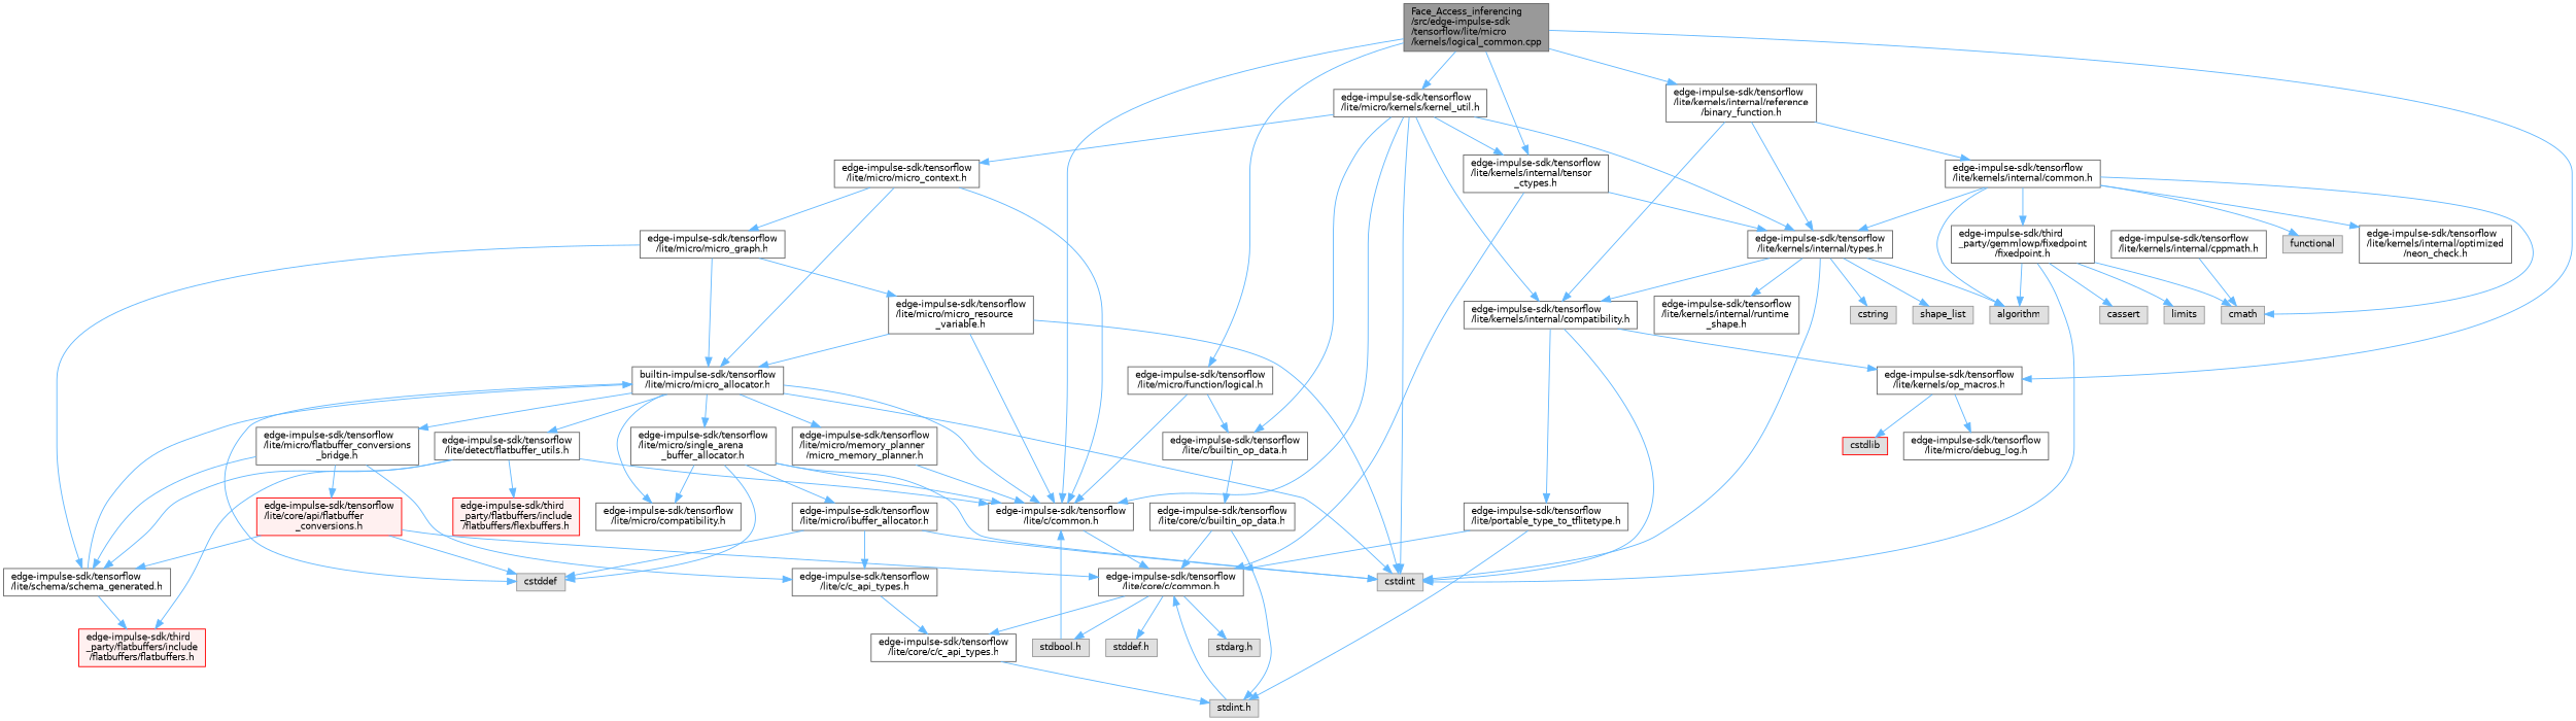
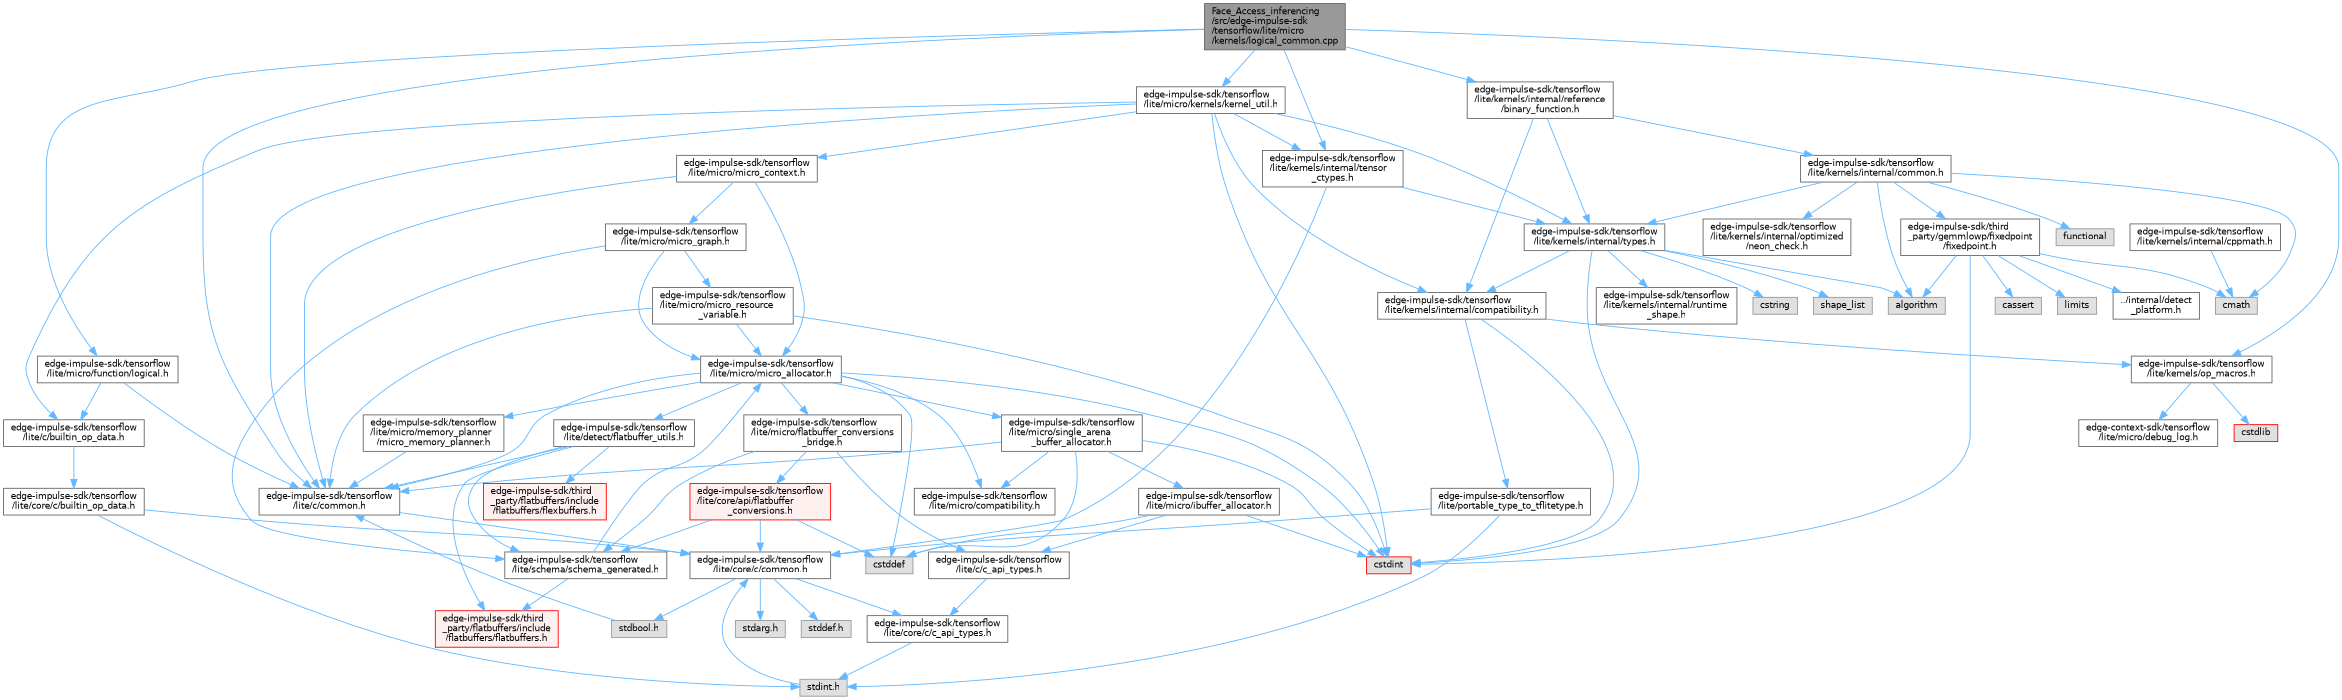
  digraph {
    node [color=grey40 fillcolor=white fontname=Helvetica fontsize=10 shape=box style=filled]
    edge [color=steelblue1 fontname=Helvetica fontsize=10 labelfontname=Helvetica labelfontsize=10 style=solid]
    n1 [color=gray40 fillcolor=grey60 fontcolor=black height=0.2 label="Face_Access_inferencing\l/src/edge-impulse-sdk\l/tensorflow/lite/micro\l/kernels/logical_common.cpp" width=0.4]
    n2 [height=0.2 label="edge-impulse-sdk/tensorflow\l/lite/c/common.h" width=0.4]
    n3 [height=0.2 label="edge-impulse-sdk/tensorflow\l/lite/kernels/internal/reference\l/binary_function.h" width=0.4]
    n4 [height=0.2 label="edge-impulse-sdk/tensorflow\l/lite/kernels/op_macros.h" width=0.4]
    n5 [height=0.2 label="edge-impulse-sdk/tensorflow\l/lite/kernels/internal/tensor\l_ctypes.h" width=0.4]
    n6 [height=0.2 label="edge-impulse-sdk/tensorflow\l/lite/micro/kernels/kernel_util.h" width=0.4]
    n7 [height=0.2 label="edge-impulse-sdk/tensorflow\l/lite/micro/function/logical.h" width=0.4]
    n8 [height=0.2 label="edge-impulse-sdk/tensorflow\l/lite/core/c/common.h" width=0.4]
    n9 [height=0.2 label="edge-impulse-sdk/tensorflow\l/lite/kernels/internal/common.h" width=0.4]
    n10 [height=0.2 label="edge-impulse-sdk/tensorflow\l/lite/kernels/internal/types.h" width=0.4]
    n11 [height=0.2 label="edge-impulse-sdk/tensorflow\l/lite/kernels/internal/compatibility.h" width=0.4]
-   n12 [height=0.2 label="edge-impulse-sdk/tensorflow\l/lite/micro/debug_log.h" width=0.4]
+   n12 [height=0.2 label="edge-context-sdk/tensorflow\l/lite/micro/debug_log.h" width=0.4]
    n13 [color=red fillcolor="#E0E0E0" height=0.2 label=cstdlib width=0.4]
-   n14 [color=grey60 fillcolor="#E0E0E0" height=0.2 label=cstdint width=0.4]
+   n14 [color=red fillcolor="#E0E0E0" height=0.2 label=cstdint width=0.4]
    n15 [height=0.2 label="edge-impulse-sdk/tensorflow\l/lite/c/builtin_op_data.h" width=0.4]
    n16 [height=0.2 label="edge-impulse-sdk/tensorflow\l/lite/micro/micro_context.h" width=0.4]
    n17 [color=grey60 fillcolor="#E0E0E0" height=0.2 label="stdarg.h" width=0.4]
    n18 [color=grey60 fillcolor="#E0E0E0" height=0.2 label="stdbool.h" width=0.4]
    n19 [color=grey60 fillcolor="#E0E0E0" height=0.2 label="stddef.h" width=0.4]
    n20 [height=0.2 label="edge-impulse-sdk/tensorflow\l/lite/core/c/c_api_types.h" width=0.4]
    n21 [color=grey60 fillcolor="#E0E0E0" height=0.2 label="stdint.h" width=0.4]
    n22 [color=grey60 fillcolor="#E0E0E0" height=0.2 label=algorithm width=0.4]
    n23 [color=grey60 fillcolor="#E0E0E0" height=0.2 label=cmath width=0.4]
    n24 [color=grey60 fillcolor="#E0E0E0" height=0.2 label=functional width=0.4]
    n25 [height=0.2 label="edge-impulse-sdk/third\l_party/gemmlowp/fixedpoint\l/fixedpoint.h" width=0.4]
    n26 [height=0.2 label="edge-impulse-sdk/tensorflow\l/lite/kernels/internal/optimized\l/neon_check.h" width=0.4]
    n27 [color=grey60 fillcolor="#E0E0E0" height=0.2 label=cstring width=0.4]
    n28 [color=grey60 fillcolor="#E0E0E0" height=0.2 label=shape_list width=0.4]
    n29 [height=0.2 label="edge-impulse-sdk/tensorflow\l/lite/kernels/internal/runtime\l_shape.h" width=0.4]
    n30 [height=0.2 label="edge-impulse-sdk/tensorflow\l/lite/portable_type_to_tflitetype.h" width=0.4]
    n31 [color=grey60 fillcolor="#E0E0E0" height=0.2 label=cassert width=0.4]
    n32 [color=grey60 fillcolor="#E0E0E0" height=0.2 label=limits width=0.4]
+   n33 [height=0.2 label="../internal/detect\l_platform.h" width=0.4]
    n34 [height=0.2 label="edge-impulse-sdk/tensorflow\l/lite/kernels/internal/cppmath.h" width=0.4]
    n35 [height=0.2 label="edge-impulse-sdk/tensorflow\l/lite/core/c/builtin_op_data.h" width=0.4]
-   n36 [height=0.2 label="builtin-impulse-sdk/tensorflow\l/lite/micro/micro_allocator.h" width=0.4]
+   n36 [height=0.2 label="edge-impulse-sdk/tensorflow\l/lite/micro/micro_allocator.h" width=0.4]
    n37 [height=0.2 label="edge-impulse-sdk/tensorflow\l/lite/micro/micro_graph.h" width=0.4]
    n38 [color=grey60 fillcolor="#E0E0E0" height=0.2 label=cstddef width=0.4]
    n39 [height=0.2 label="edge-impulse-sdk/tensorflow\l/lite/micro/single_arena\l_buffer_allocator.h" width=0.4]
    n40 [height=0.2 label="edge-impulse-sdk/tensorflow\l/lite/micro/compatibility.h" width=0.4]
    n41 [height=0.2 label="edge-impulse-sdk/tensorflow\l/lite/detect/flatbuffer_utils.h" width=0.4]
    n42 [height=0.2 label="edge-impulse-sdk/tensorflow\l/lite/micro/memory_planner\l/micro_memory_planner.h" width=0.4]
    n43 [height=0.2 label="edge-impulse-sdk/tensorflow\l/lite/micro/flatbuffer_conversions\l_bridge.h" width=0.4]
    n44 [height=0.2 label="edge-impulse-sdk/tensorflow\l/lite/schema/schema_generated.h" width=0.4]
    n45 [height=0.2 label="edge-impulse-sdk/tensorflow\l/lite/micro/micro_resource\l_variable.h" width=0.4]
    n46 [height=0.2 label="edge-impulse-sdk/tensorflow\l/lite/micro/ibuffer_allocator.h" width=0.4]
    n47 [color=red fillcolor="#FFF0F0" height=0.2 label="edge-impulse-sdk/third\l_party/flatbuffers/include\l/flatbuffers/flatbuffers.h" width=0.4]
    n48 [color=red fillcolor="#FFF0F0" height=0.2 label="edge-impulse-sdk/third\l_party/flatbuffers/include\l/flatbuffers/flexbuffers.h" width=0.4]
    n49 [height=0.2 label="edge-impulse-sdk/tensorflow\l/lite/c/c_api_types.h" width=0.4]
    n50 [color=red fillcolor="#FFF0F0" height=0.2 label="edge-impulse-sdk/tensorflow\l/lite/core/api/flatbuffer\l_conversions.h" width=0.4]
    n1 -> n2
    n1 -> n3
    n1 -> n4
    n1 -> n5
    n1 -> n6
    n1 -> n7
    n2 -> n8
    n3 -> n9
    n3 -> n10
    n3 -> n11
    n4 -> n12
    n4 -> n13
    n5 -> n8
    n5 -> n10
    n6 -> n2
    n6 -> n5
    n6 -> n10
    n6 -> n11
    n6 -> n14
    n6 -> n15
    n6 -> n16
    n7 -> n2
    n7 -> n15
    n8 -> n17
    n8 -> n18
    n8 -> n19
    n8 -> n20
    n9 -> n10
    n9 -> n22
    n9 -> n23
    n9 -> n24
    n9 -> n25
    n9 -> n26
    n10 -> n11
    n10 -> n14
    n10 -> n22
    n10 -> n27
    n10 -> n28
    n10 -> n29
    n11 -> n4
    n11 -> n14
    n11 -> n30
    n15 -> n35
    n16 -> n2
    n16 -> n36
    n16 -> n37
    n18 -> n2
    n20 -> n21
    n21 -> n8
    n25 -> n14
    n25 -> n22
    n25 -> n23
    n25 -> n31
    n25 -> n32
+   n25 -> n33
    n30 -> n8
    n30 -> n21
    n34 -> n23
    n35 -> n8
    n35 -> n21
    n36 -> n2
    n36 -> n14
    n36 -> n38
    n36 -> n39
    n36 -> n40
    n36 -> n41
    n36 -> n42
    n36 -> n43
    n37 -> n36
    n37 -> n44
    n37 -> n45
    n39 -> n2
    n39 -> n14
    n39 -> n38
    n39 -> n40
    n39 -> n46
    n41 -> n2
    n41 -> n44
    n41 -> n47
    n41 -> n48
    n42 -> n2
    n43 -> n44
    n43 -> n49
    n43 -> n50
    n44 -> n36
    n44 -> n47
    n45 -> n2
    n45 -> n14
    n45 -> n36
    n46 -> n14
    n46 -> n38
    n46 -> n49
    n49 -> n20
    n50 -> n8
    n50 -> n38
    n50 -> n44
  }
